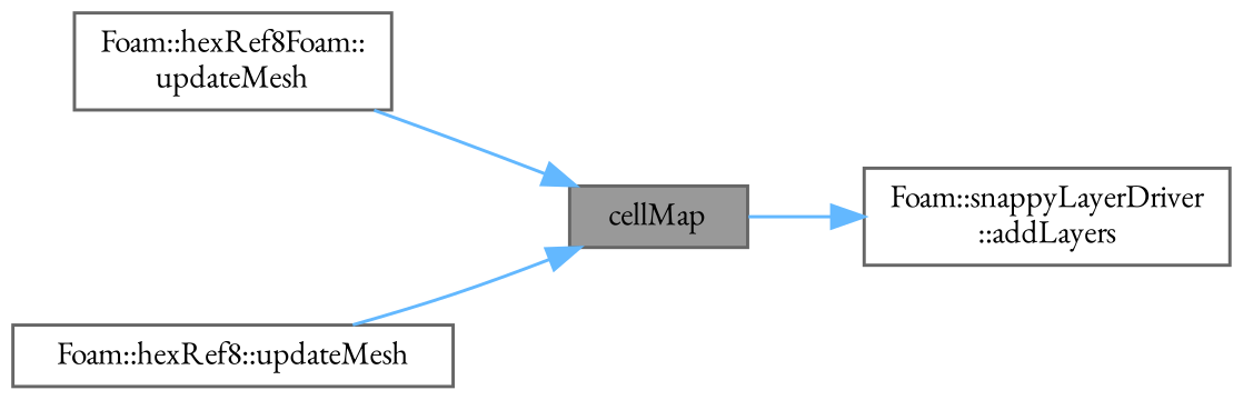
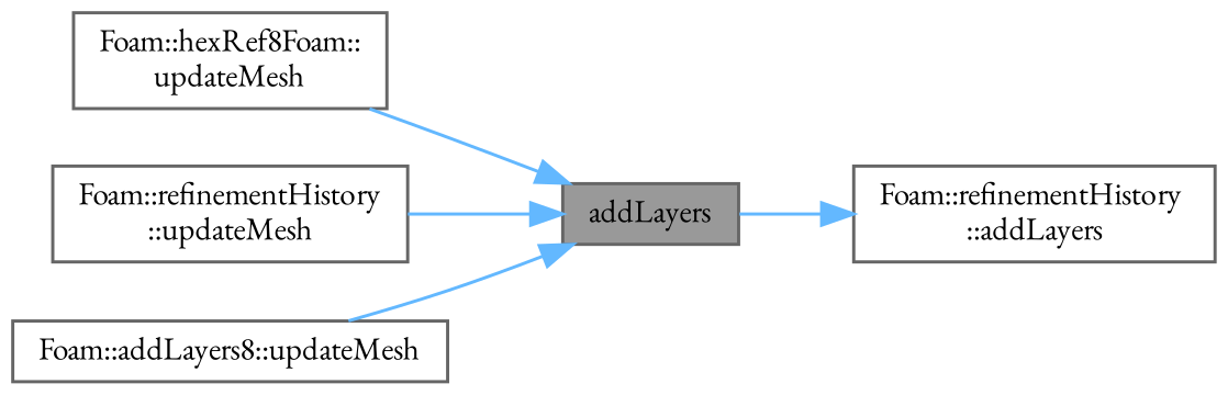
  digraph {
    fontname="EB Garamond"
    rankdir=RL
    node [color=grey40 fillcolor=white fontname="EB Garamond" fontsize=10 shape=box style=filled]
    edge [color=steelblue1 dir=back fontname="EB Garamond" fontsize=10 labelfontname=Helvetica labelfontsize=10 style=solid]
-   n1 [color=gray40 fillcolor=grey60 fontcolor=black height=0.2 label=cellMap width=0.4]
+   n1 [color=gray40 fillcolor=grey60 fontcolor=black height=0.2 label=addLayers width=0.4]
    n2 [height=0.2 label="Foam::hexRef8Foam::\lupdateMesh" width=0.4]
-   n4 [height=0.2 label="Foam::hexRef8::updateMesh" width=0.4]
-   n5 [height=0.2 label="Foam::snappyLayerDriver\l::addLayers" width=0.4]
+   n3 [height=0.2 label="Foam::refinementHistory\l::updateMesh" width=0.4]
+   n4 [height=0.2 label="Foam::addLayers8::updateMesh" width=0.4]
+   n5 [height=0.2 label="Foam::refinementHistory\l::addLayers" width=0.4]
    n1 -> n2
+   n1 -> n3
    n1 -> n4
    n5 -> n1
  }
